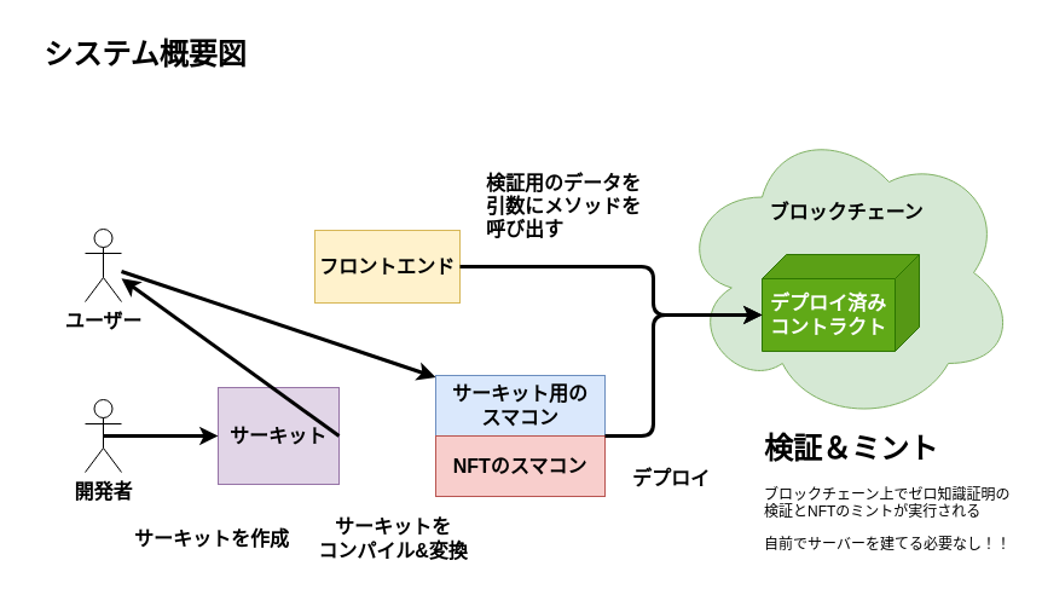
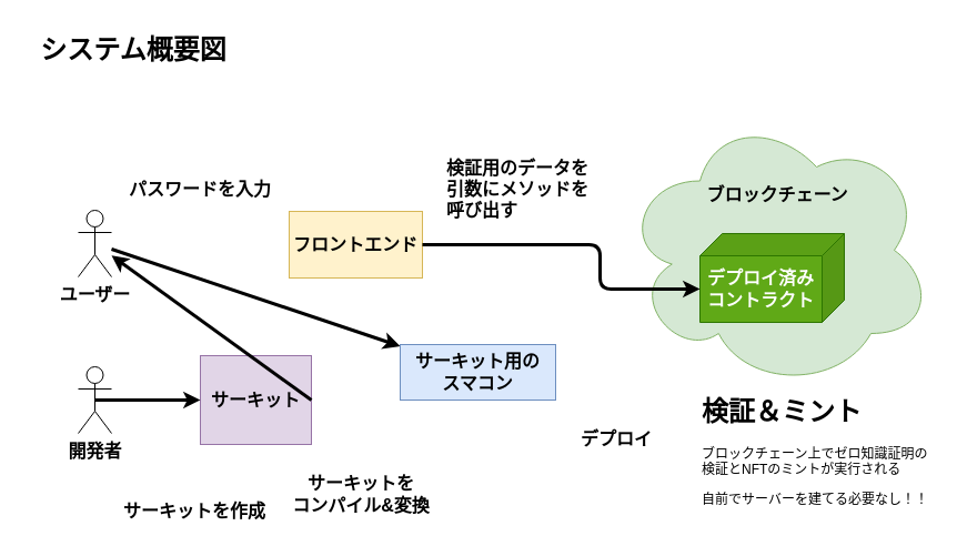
  <mxCell id="0" />
  <mxCell id="1" parent="0" />
  <mxCell id="2" value="&lt;b&gt;&lt;font style=&quot;font-size: 16px;&quot;&gt;ユーザー&lt;/font&gt;&lt;/b&gt;" style="shape=umlActor;verticalLabelPosition=bottom;verticalAlign=top;html=1;outlineConnect=0;" parent="1" vertex="1"><mxGeometry x="70" y="189" width="30" height="60" as="geometry" /></mxCell>
  <mxCell id="3" value="" style="ellipse;shape=cloud;whiteSpace=wrap;html=1;fillColor=#d5e8d4;strokeColor=#82b366;" parent="1" vertex="1"><mxGeometry x="560" y="100" width="280" height="250" as="geometry" /></mxCell>
  <mxCell id="4" value="&lt;b&gt;&lt;font style=&quot;font-size: 16px;&quot;&gt;ブロックチェーン&lt;/font&gt;&lt;/b&gt;" style="text;html=1;align=center;verticalAlign=middle;whiteSpace=wrap;rounded=0;" parent="1" vertex="1"><mxGeometry x="620" y="160" width="160" height="30" as="geometry" /></mxCell>
  <mxCell id="5" value="&lt;span style=&quot;font-size: 16px;&quot;&gt;&lt;b&gt;開発者&lt;/b&gt;&lt;/span&gt;" style="shape=umlActor;verticalLabelPosition=bottom;verticalAlign=top;html=1;outlineConnect=0;" parent="1" vertex="1"><mxGeometry x="70" y="330" width="30" height="60" as="geometry" /></mxCell>
  <mxCell id="6" value="&lt;b&gt;&lt;font style=&quot;font-size: 16px;&quot;&gt;サーキット&lt;/font&gt;&lt;/b&gt;" style="rounded=0;whiteSpace=wrap;html=1;fillColor=#e1d5e7;strokeColor=#9673a6;" parent="1" vertex="1"><mxGeometry x="180" y="320" width="100" height="80" as="geometry" /></mxCell>
  <mxCell id="7" value="&lt;b&gt;&lt;font style=&quot;color: rgb(255, 255, 255);&quot;&gt;デプロイ済み&lt;/font&gt;&lt;/b&gt;&lt;div&gt;&lt;b&gt;&lt;font style=&quot;color: rgb(255, 255, 255);&quot;&gt;コントラクト&lt;/font&gt;&lt;/b&gt;&lt;/div&gt;" style="shape=cube;whiteSpace=wrap;html=1;boundedLbl=1;backgroundOutline=1;darkOpacity=0.05;darkOpacity2=0.1;fillColor=#60a917;fontColor=#ffffff;strokeColor=#2D7600;flipH=1;fontSize=16;" parent="1" vertex="1"><mxGeometry x="630" y="210" width="130" height="80" as="geometry" /></mxCell>
  <mxCell id="8" value="&lt;h1 style=&quot;margin-top: 0px;&quot;&gt;検証＆ミント&lt;/h1&gt;&lt;p&gt;ブロックチェーン上でゼロ知識証明の検証とNFTのミントが実行される&lt;/p&gt;&lt;p&gt;自前でサーバーを建てる必要なし！！&lt;/p&gt;" style="text;html=1;whiteSpace=wrap;overflow=hidden;rounded=0;" parent="1" vertex="1"><mxGeometry x="630" y="350" width="210" height="120" as="geometry" /></mxCell>
  <mxCell id="9" value="&lt;b&gt;&lt;font style=&quot;font-size: 16px;&quot;&gt;フロントエンド&lt;/font&gt;&lt;/b&gt;" style="rounded=0;whiteSpace=wrap;html=1;fillColor=#fff2cc;strokeColor=#d6b656;" parent="1" vertex="1"><mxGeometry x="260" y="190" width="120" height="60" as="geometry" /></mxCell>
  <mxCell id="10" value="" style="endArrow=classic;html=1;strokeWidth=3;" parent="1" source="2" target="13" edge="1"><mxGeometry width="50" height="50" relative="1" as="geometry"><mxPoint x="480" y="310" as="sourcePoint" /><mxPoint x="530" y="260" as="targetPoint" /></mxGeometry></mxCell>
  <mxCell id="11" value="" style="endArrow=classic;html=1;strokeWidth=3;entryX=0;entryY=0;entryDx=130;entryDy=50;entryPerimeter=0;exitX=1;exitY=0.5;exitDx=0;exitDy=0;edgeStyle=orthogonalEdgeStyle;" parent="1" source="9" target="7" edge="1"><mxGeometry width="50" height="50" relative="1" as="geometry"><mxPoint x="110" y="229" as="sourcePoint" /><mxPoint x="270" y="230" as="targetPoint" /><Array as="points"><mxPoint x="540" y="220" /><mxPoint x="540" y="260" /></Array></mxGeometry></mxCell>
  <mxCell id="12" value="" style="group" parent="1" vertex="1" connectable="0"><mxGeometry x="360" y="310" width="140" height="100" as="geometry" /></mxCell>
  <mxCell id="13" value="&lt;b&gt;&lt;font style=&quot;font-size: 16px;&quot;&gt;サーキット用の&lt;br&gt;スマコン&lt;/font&gt;&lt;/b&gt;" style="rounded=0;whiteSpace=wrap;html=1;fillColor=#dae8fc;strokeColor=#6c8ebf;" parent="12" vertex="1"><mxGeometry width="140" height="50" as="geometry" /></mxCell>
- <mxCell id="14" value="&lt;span style=&quot;font-size: 16px;&quot;&gt;&lt;b&gt;NFTのスマコン&lt;/b&gt;&lt;/span&gt;" style="rounded=0;whiteSpace=wrap;html=1;fillColor=#f8cecc;strokeColor=#b85450;" parent="12" vertex="1"><mxGeometry y="50" width="140" height="50" as="geometry" /></mxCell>
- <mxCell id="15" value="" style="endArrow=classic;html=1;strokeWidth=3;entryX=0;entryY=0;entryDx=130;entryDy=50;entryPerimeter=0;exitX=1;exitY=0;exitDx=0;exitDy=0;edgeStyle=orthogonalEdgeStyle;" parent="1" source="14" target="7" edge="1"><mxGeometry width="50" height="50" relative="1" as="geometry"><mxPoint x="390" y="230" as="sourcePoint" /><mxPoint x="640" y="270" as="targetPoint" /><Array as="points"><mxPoint x="540" y="360" /><mxPoint x="540" y="260" /></Array></mxGeometry></mxCell>
  <mxCell id="16" value="" style="endArrow=classic;html=1;strokeWidth=3;exitX=1;exitY=0.5;exitDx=0;exitDy=0;" parent="1" source="6" target="2" edge="1"><mxGeometry width="50" height="50" relative="1" as="geometry"><mxPoint x="110" y="229" as="sourcePoint" /><mxPoint x="270" y="230" as="targetPoint" /></mxGeometry></mxCell>
  <mxCell id="17" value="" style="endArrow=classic;html=1;strokeWidth=3;exitX=0.5;exitY=0.5;exitDx=0;exitDy=0;exitPerimeter=0;" parent="1" source="5" edge="1"><mxGeometry width="50" height="50" relative="1" as="geometry"><mxPoint x="290" y="370" as="sourcePoint" /><mxPoint x="180" y="360" as="targetPoint" /></mxGeometry></mxCell>
+ <mxCell id="18" value="パスワードを入力" style="text;html=1;align=center;verticalAlign=middle;whiteSpace=wrap;rounded=0;fontSize=16;fontStyle=1" parent="1" vertex="1"><mxGeometry x="115" y="155" width="130" height="30" as="geometry" /></mxCell>
  <mxCell id="19" value="検証用のデータを引数にメソッドを呼び出す" style="text;html=1;align=left;verticalAlign=middle;whiteSpace=wrap;rounded=0;fontSize=16;fontStyle=1" parent="1" vertex="1"><mxGeometry x="400" y="155" width="140" height="30" as="geometry" /></mxCell>
- <mxCell id="20" value="サーキットを作成" style="text;html=1;align=center;verticalAlign=middle;whiteSpace=wrap;rounded=0;fontSize=16;fontStyle=1" parent="1" vertex="1"><mxGeometry x="110" y="430" width="130" height="30" as="geometry" /></mxCell>
+ <mxCell id="20" value="サーキットを作成" style="text;html=1;align=center;verticalAlign=middle;whiteSpace=wrap;rounded=0;fontSize=16;fontStyle=1" parent="1" vertex="1"><mxGeometry x="110" y="445" width="130" height="30" as="geometry" /></mxCell>
  <mxCell id="21" value="サーキットを&lt;br&gt;コンパイル&amp;amp;変換" style="text;html=1;align=center;verticalAlign=middle;whiteSpace=wrap;rounded=0;fontSize=16;fontStyle=1" parent="1" vertex="1"><mxGeometry x="260" y="430" width="130" height="30" as="geometry" /></mxCell>
  <mxCell id="22" value="デプロイ" style="text;html=1;align=center;verticalAlign=middle;whiteSpace=wrap;rounded=0;fontSize=16;fontStyle=1" parent="1" vertex="1"><mxGeometry x="510" y="380" width="90" height="30" as="geometry" /></mxCell>
  <mxCell id="23" value="&lt;font style=&quot;font-size: 24px;&quot;&gt;システム概要図&lt;/font&gt;" style="text;html=1;align=center;verticalAlign=middle;whiteSpace=wrap;rounded=0;fontSize=16;fontStyle=1" parent="1" vertex="1"><mxGeometry y="20" width="200" height="50" as="geometry" x="20" /></mxCell>
